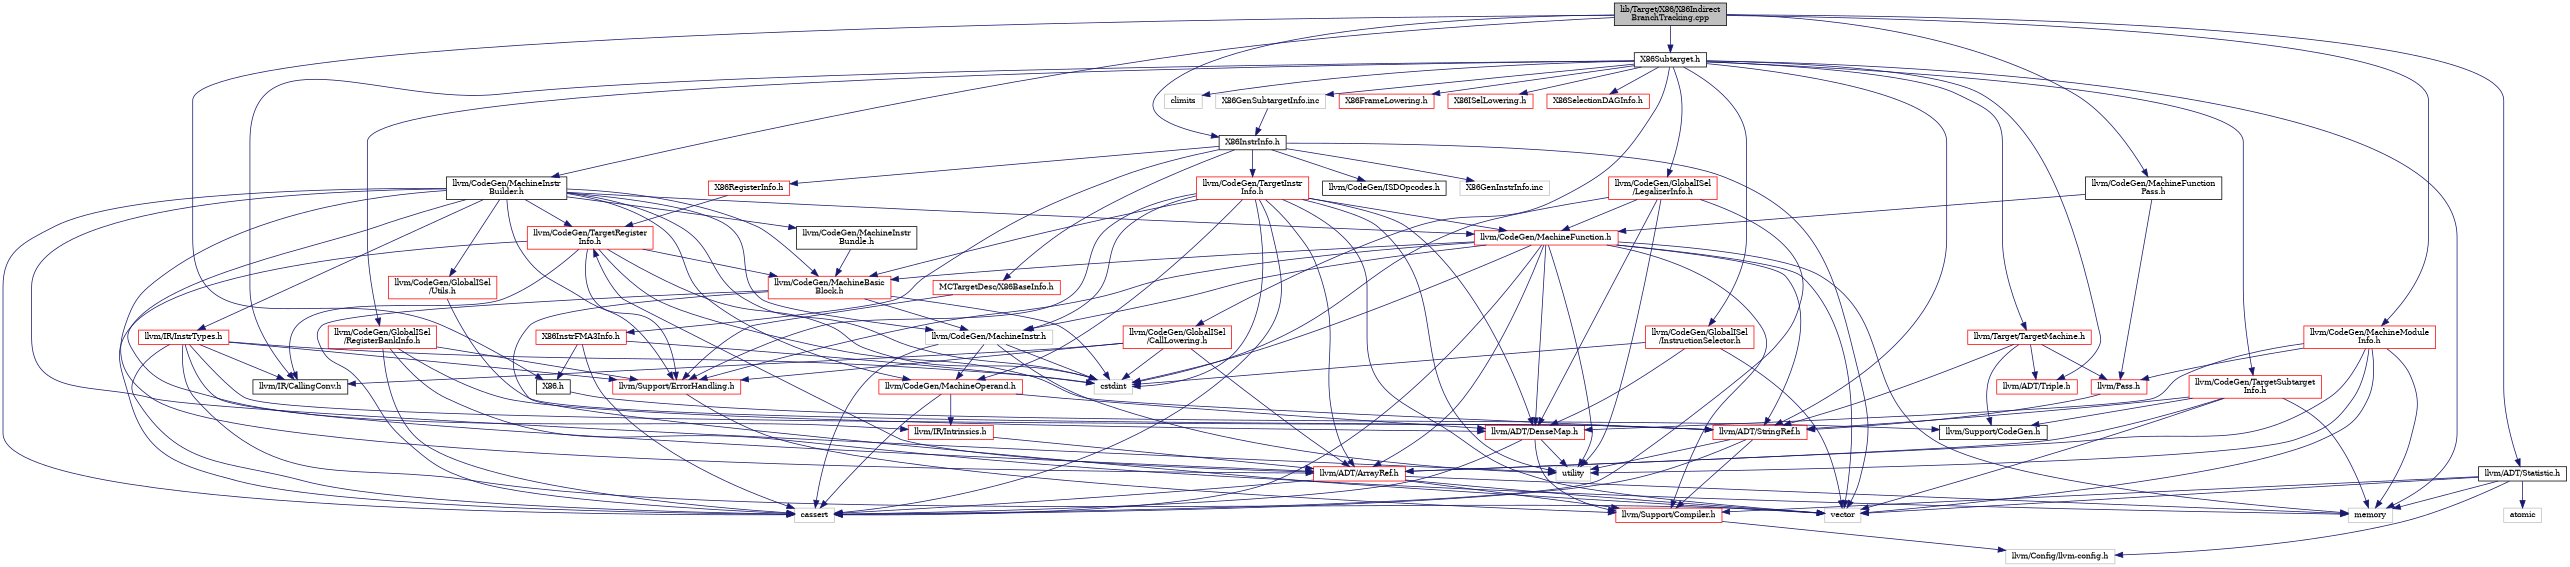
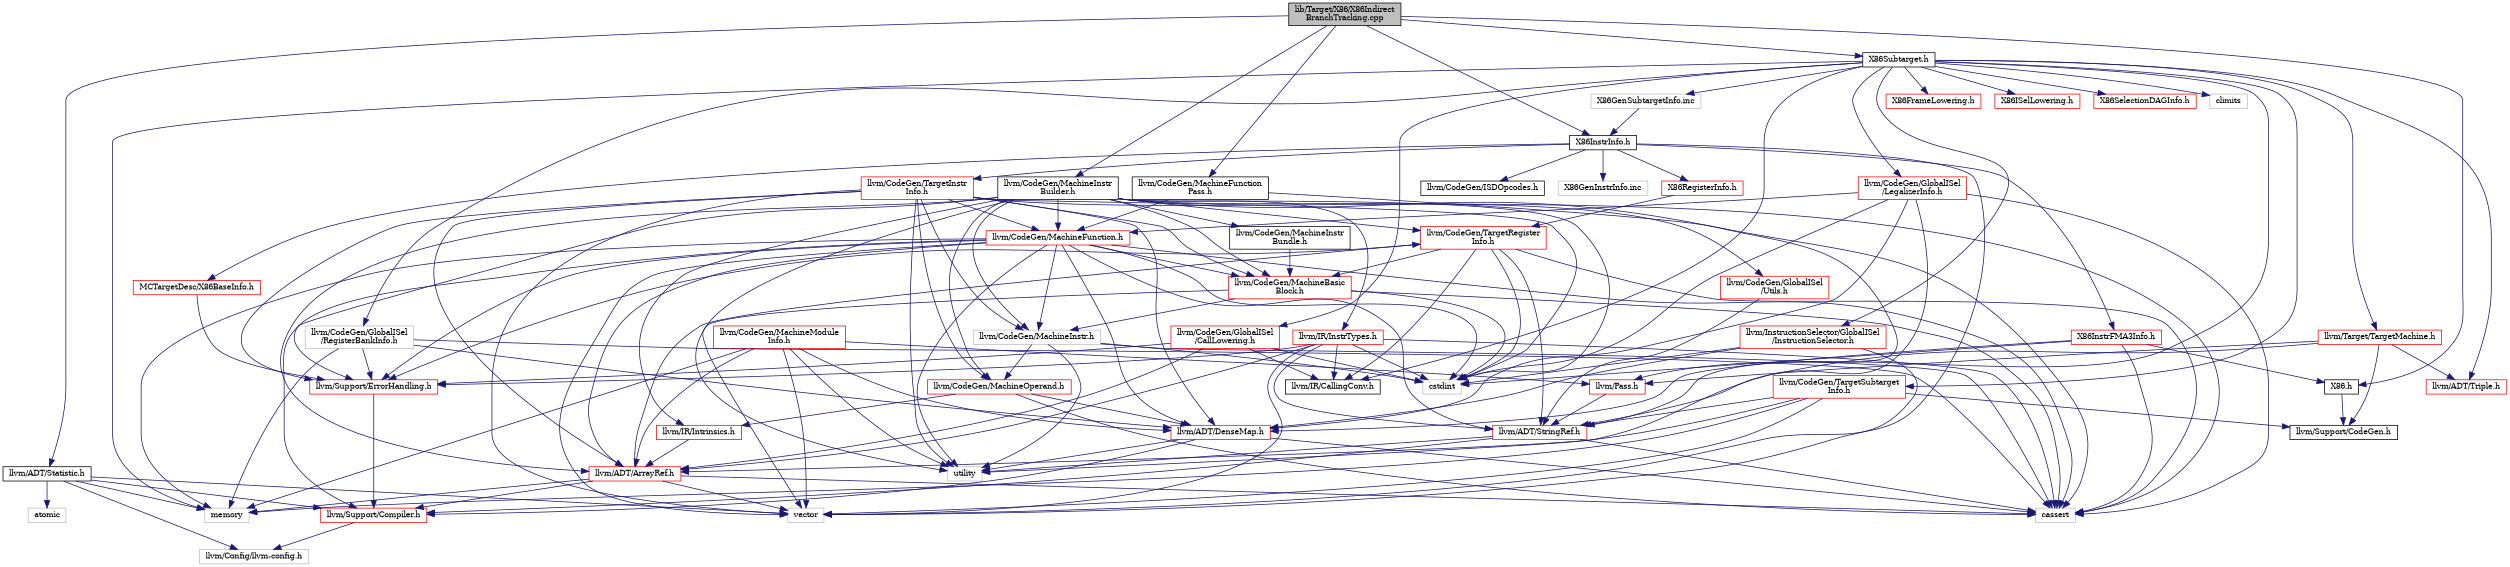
  digraph {
    fontname="DejaVu Serif"
    node [color=red fontname="DejaVu Serif" fontsize=10 shape=box]
    edge [color=midnightblue fontname="DejaVu Serif" fontsize=10 labelfontname=Helvetica labelfontsize=10 style=solid]
    n1 [color=black fillcolor=grey75 fontcolor=black height=0.2 label="lib/Target/X86/X86Indirect\lBranchTracking.cpp" style=filled width=0.4]
    n2 [color=black height=0.2 label="X86.h" width=0.4]
    n3 [color=black height=0.2 label="X86InstrInfo.h" width=0.4]
    n4 [color=black height=0.2 label="X86Subtarget.h" width=0.4]
    n5 [color=black height=0.2 label="llvm/ADT/Statistic.h" width=0.4]
    n6 [color=black height=0.2 label="llvm/CodeGen/MachineFunction\lPass.h" width=0.4]
    n7 [color=black height=0.2 label="llvm/CodeGen/MachineInstr\lBuilder.h" width=0.4]
    n8 [height=0.2 label="llvm/CodeGen/MachineModule\lInfo.h" width=0.4]
    n9 [color=black height=0.2 label="llvm/Support/CodeGen.h" width=0.4]
    n10 [height=0.2 label="MCTargetDesc/X86BaseInfo.h" width=0.4]
    n11 [height=0.2 label="X86InstrFMA3Info.h" width=0.4]
    n12 [height=0.2 label="X86RegisterInfo.h" width=0.4]
    n13 [color=grey75 height=0.2 label=vector width=0.4]
    n14 [color=black height=0.2 label="llvm/CodeGen/ISDOpcodes.h" width=0.4]
    n15 [height=0.2 label="llvm/CodeGen/TargetInstr\lInfo.h" width=0.4]
    n16 [color=grey75 height=0.2 label="X86GenInstrInfo.inc" width=0.4]
    n17 [height=0.2 label="llvm/ADT/StringRef.h" width=0.4]
    n18 [color=black height=0.2 label="llvm/IR/CallingConv.h" width=0.4]
    n19 [color=grey75 height=0.2 label=memory width=0.4]
    n20 [height=0.2 label="X86FrameLowering.h" width=0.4]
    n21 [height=0.2 label="X86ISelLowering.h" width=0.4]
    n22 [height=0.2 label="X86SelectionDAGInfo.h" width=0.4]
    n23 [height=0.2 label="llvm/ADT/Triple.h" width=0.4]
    n24 [height=0.2 label="llvm/CodeGen/GlobalISel\l/CallLowering.h" width=0.4]
-   n25 [height=0.2 label="llvm/CodeGen/GlobalISel\l/InstructionSelector.h" width=0.4]
+   n25 [height=0.2 label="llvm/InstructionSelector/GlobalISel\l/InstructionSelector.h" width=0.4]
    n26 [height=0.2 label="llvm/CodeGen/GlobalISel\l/LegalizerInfo.h" width=0.4]
-   n27 [height=0.2 label="llvm/CodeGen/GlobalISel\l/RegisterBankInfo.h" width=0.4]
+   n27 [color=grey75 height=0.2 label="llvm/CodeGen/GlobalISel\l/RegisterBankInfo.h" width=0.4]
    n28 [height=0.2 label="llvm/CodeGen/TargetSubtarget\lInfo.h" width=0.4]
    n29 [height=0.2 label="llvm/Target/TargetMachine.h" width=0.4]
    n30 [color=grey75 height=0.2 label=climits width=0.4]
    n31 [color=grey75 height=0.2 label="X86GenSubtargetInfo.inc" width=0.4]
    n32 [height=0.2 label="llvm/Support/Compiler.h" width=0.4]
    n33 [color=grey75 height=0.2 label="llvm/Config/llvm-config.h" width=0.4]
    n34 [color=grey75 height=0.2 label=atomic width=0.4]
    n35 [height=0.2 label="llvm/CodeGen/MachineFunction.h" width=0.4]
    n36 [height=0.2 label="llvm/Pass.h" width=0.4]
    n37 [height=0.2 label="llvm/Support/ErrorHandling.h" width=0.4]
    n38 [color=grey75 height=0.2 label=cassert width=0.4]
    n39 [color=grey75 height=0.2 label=cstdint width=0.4]
    n40 [color=grey75 height=0.2 label=utility width=0.4]
    n41 [height=0.2 label="llvm/CodeGen/TargetRegister\lInfo.h" width=0.4]
    n42 [height=0.2 label="llvm/ADT/ArrayRef.h" width=0.4]
    n43 [height=0.2 label="llvm/CodeGen/MachineBasic\lBlock.h" width=0.4]
    n44 [color=grey75 height=0.2 label="llvm/CodeGen/MachineInstr.h" width=0.4]
    n45 [height=0.2 label="llvm/CodeGen/MachineOperand.h" width=0.4]
    n46 [height=0.2 label="llvm/IR/Intrinsics.h" width=0.4]
    n47 [height=0.2 label="llvm/CodeGen/GlobalISel\l/Utils.h" width=0.4]
    n48 [color=black height=0.2 label="llvm/CodeGen/MachineInstr\lBundle.h" width=0.4]
    n49 [height=0.2 label="llvm/IR/InstrTypes.h" width=0.4]
    n50 [height=0.2 label="llvm/ADT/DenseMap.h" width=0.4]
    n1 -> n2
    n1 -> n3
    n1 -> n4
    n1 -> n5
    n1 -> n6
    n1 -> n7
-   n1 -> n8
    n2 -> n9
    n3 -> n10
    n3 -> n11
    n3 -> n12
    n3 -> n13
    n3 -> n14
    n3 -> n15
    n3 -> n16
    n4 -> n17
    n4 -> n18
    n4 -> n19
    n4 -> n20
    n4 -> n21
    n4 -> n22
    n4 -> n23
    n4 -> n24
    n4 -> n25
    n4 -> n26
    n4 -> n27
    n4 -> n28
    n4 -> n29
    n4 -> n30
    n4 -> n31
    n5 -> n13
    n5 -> n19
    n5 -> n32
    n5 -> n33
    n5 -> n34
    n6 -> n35
    n6 -> n36
    n7 -> n35
    n7 -> n37
    n7 -> n38
    n7 -> n39
    n7 -> n40
    n7 -> n41
    n7 -> n42
    n7 -> n43
    n7 -> n44
    n7 -> n45
    n7 -> n46
    n7 -> n47
    n7 -> n48
    n7 -> n49
    n8 -> n13
    n8 -> n19
    n8 -> n36
    n8 -> n40
    n8 -> n42
    n8 -> n50
    n10 -> n37
    n11 -> n2
    n11 -> n38
    n11 -> n39
+   n11 -> n50
    n12 -> n41
    n15 -> n13
    n15 -> n35
    n15 -> n37
    n15 -> n38
    n15 -> n39
    n15 -> n40
    n15 -> n42
    n15 -> n43
    n15 -> n44
    n15 -> n45
    n15 -> n50
    n17 -> n32
    n17 -> n38
    n17 -> n40
    n24 -> n18
    n24 -> n37
    n24 -> n39
    n24 -> n42
    n25 -> n13
    n25 -> n39
    n25 -> n50
    n26 -> n35
    n26 -> n38
    n26 -> n39
    n26 -> n40
    n26 -> n50
    n27 -> n19
    n27 -> n37
    n27 -> n38
    n27 -> n50
    n28 -> n9
    n28 -> n13
    n28 -> n17
    n28 -> n19
    n28 -> n42
    n29 -> n9
    n29 -> n17
    n29 -> n23
    n29 -> n36
    n31 -> n3
    n32 -> n33
    n35 -> n13
    n35 -> n17
    n35 -> n19
    n35 -> n32
    n35 -> n37
    n35 -> n38
    n35 -> n39
    n35 -> n40
    n35 -> n42
    n35 -> n43
    n35 -> n44
    n35 -> n50
    n36 -> n17
    n37 -> n32
    n41 -> n17
    n41 -> n18
    n41 -> n37
    n41 -> n38
    n41 -> n39
    n41 -> n43
    n42 -> n13
    n42 -> n19
    n42 -> n32
    n42 -> n38
    n42 -> n41
    n43 -> n13
    n43 -> n38
    n43 -> n39
    n43 -> n44
    n44 -> n38
    n44 -> n39
    n44 -> n40
    n44 -> n45
    n45 -> n38
    n45 -> n46
    n45 -> n50
    n46 -> n42
    n47 -> n17
    n48 -> n43
    n49 -> n13
    n49 -> n17
    n49 -> n18
    n49 -> n37
    n49 -> n38
    n49 -> n39
    n49 -> n42
    n50 -> n32
    n50 -> n38
    n50 -> n40
  }
